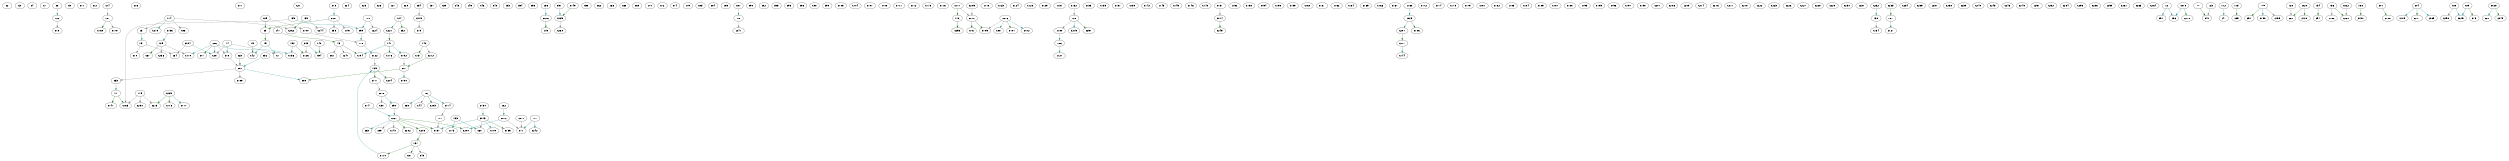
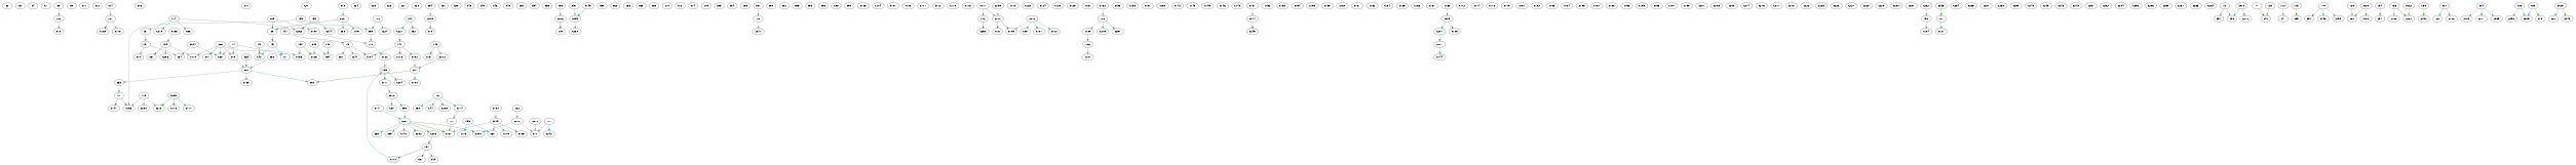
  strict digraph {
    edge [color=teal weight=1]
    c2
    c3
    c4
    c7
    c8
    v22
    c18
    c9
    c11
    c12
    c14
    v21
    c169
    c178
    c16
    c17
    c21
    c23
    co2
    c33
    c80
    c189
    c24
    c25
    c26
    c27
    c29
    c31
    v31
    c10
    c64
    c32
    v1
    c147
    c163
    c34
    co19
    c19
    c37
    c39
    c43
    c45
    c46
    c47
    v3
    c61
    c194
    c247
    c48
    c50
    co27
    c208
    c157
    c200
    c63
    c89
    c140
    c202
    c53
    c54
    c55
    c56
    co26
    c15
    c57
    co25
    c260
    c58
    c59
    v18
    c122
    c62
    c66
    c68
    c69
    c70
    c72
    c74
    c75
    co21
    c5
    c35
    c191
    c78
    c79
    c82
    co12
    c71
    c83
    c84
    c85
    c87
    v8
    c241
    c90
    c92
    c93
    c95
    c96
    c98
    c99
    c100
    c103
    c104
    c107
    n106 [label=c708]
    c110
    v29
    c171
    c204
    c111
    c112
    c114
    v11
    c115
    c116
    c117
    v16
    co10
    c253
    c76
    c105
    c118
    c123
    c124
    c125
    c129
    c131
    c132
    v20
    c180
    c215
    c257
    c133
    c135
    c137
    c139
    c141
    c142
    c143
    c145
    c146
    c148
    c149
    c150
    co13
    c60
    c119
    c155
    c151
    co14
    c245
    c152
    c153
    c154
    c156
    v25
    c67
    c170
    c236
    c158
    c159
    c160
    c161
    c162
    c164
    c165
    c166
    c167
    c168
    co23
    c207
    c106
    co18
    c30
    c172
    c174
    c175
    c179
    v26
    c127
    c181
    c182
    c183
    c184
    c185
    c187
    c188
    c192
    co7
    c190
    c193
    c195
    c196
    c197
    c198
    c201
    c205
    c206
    co17
    c144
    v37
    c49
    c81
    c209
    c212
    c214
    c216
    c217
    c218
    c221
    v41
    c176
    c222
    c223
    c226
    c227
    c228
    c229
    c230
    c231
    c232
    v30
    c134
    c233
    v27
    c121
    c234
    c235
    c237
    c238
    c239
    c240
    c243
    c246
    c248
    c251
    c252
    c254
    c255
    c256
    c259
    c261
    c263
    c264
    v2
    c36
    c91
    v4
    c1
    c28
    v5
    c42
    v6
    c38
    c44
    c203
    v7
    c40
    v9
    v10
    c224
    v12
    c41
    v13
    c65
    v14
    c86
    c219
    c262
    v15
    c213
    c250
    v17
    c242
    v19
    c51
    c138
    c199
    v23
    v24
    c52
    v28
    c22
    v32
    c126
    c136
    v33
    c173
    v34
    c97
    v35
    v36
    c186
    c220
    v38
    c130
    v39
    c244
    v40
    c94
    v42
    c13
    co1
+   c6
    c128
    co3
    co4
    c109
    c211
    c265
    co5
    co6
    c77
    co8
    c225
    c258
    co9
    c73
    co11
    co15
    c210
    co16
    c88
    c101
    c102
    co20
    c120
    co22
    co24
    co28
    c20
    c249
    co29
    c113
    c177
    c8 -> v22
    v22 -> c18 [color=gray40]
    c14 -> v21 [color=gray40]
    v21 -> c169 [color=darkgreen]
    v21 -> c178 [color=gray40]
    c23 -> co2 [color=darkgreen]
    co2 -> c33 [color=gray40]
    co2 -> c80
    co2 -> c189 [color=gray40]
    c33 -> v1
    c31 -> v31
    v31 -> c10 [color=gray40]
    v31 -> c64 [color=gray40]
    c32 -> co2
    v1 -> c147 [color=darkgreen]
    v1 -> c163 [color=darkgreen]
    c34 -> co19 [color=gray40]
    co19 -> c19 [color=gray40]
    c47 -> v3 [color=darkgreen]
    v3 -> c61 [color=gray40]
    v3 -> c194 [color=darkgreen]
    v3 -> c247 [color=gray40]
    c50 -> co27
    co27 -> c208 [color=darkgreen]
    co27 -> c157 [color=darkgreen]
    co27 -> c200 [color=darkgreen]
    co27 -> c63
    co27 -> c89 [color=gray40]
    co27 -> c140 [color=gray40]
    co27 -> c202 [color=darkgreen]
    c208 -> v37 [color=darkgreen]
    c56 -> co26
    co26 -> c15 [color=darkgreen]
    c57 -> co25
    co25 -> c260 [color=gray40]
    c59 -> v18
    v18 -> c122
    c122 -> v29 [color=gray40]
    c75 -> co21
    co21 -> c5 [color=darkgreen]
    co21 -> c35 [color=gray40]
    co21 -> c191 [color=gray40]
    c5 -> v5 [color=darkgreen]
    c78 -> co2 [color=gray40]
    c82 -> co12
    co12 -> c200
    co12 -> c71 [color=gray40]
    c87 -> v8
    v8 -> c241 [color=gray40]
    c100 -> v18 [color=gray40]
    c110 -> v29
    v29 -> c171 [color=darkgreen]
    v29 -> c204 [color=darkgreen]
    c171 -> co18 [color=gray40]
    c114 -> v11 [color=gray40]
    v11 -> c157 [color=gray40]
    c117 -> v16 [color=darkgreen]
    c117 -> co10 [color=gray40]
    v16 -> c253 [color=darkgreen]
    co10 -> c76 [color=darkgreen]
    co10 -> c105 [color=darkgreen]
    c132 -> v20 [color=gray40]
    v20 -> c180 [color=gray40]
    v20 -> c215
    v20 -> c257 [color=darkgreen]
    c180 -> v26
    c141 -> co27
    c149 -> co25 [color=darkgreen]
    c150 -> co13
    co13 -> c157
    co13 -> c60 [color=gray40]
    co13 -> c119
    co13 -> c155 [color=darkgreen]
    c151 -> co14 [color=gray40]
    co14 -> c245 [color=darkgreen]
    c156 -> v25
    v25 -> c67 [color=darkgreen]
    v25 -> c170 [color=gray40]
    v25 -> c236 [color=gray40]
    c168 -> co23
    co23 -> c207
    co23 -> c106 [color=darkgreen]
    c207 -> co17 [color=darkgreen]
    co18 -> c50
    co18 -> c30 [color=gray40]
    v26 -> c127
    c192 -> co7 [color=gray40]
    co7 -> c80 [color=darkgreen]
    co7 -> c190
    c205 -> co10 [color=gray40]
    co17 -> c144
    v37 -> c110 [color=darkgreen]
    v37 -> c49 [color=gray40]
    v37 -> c81 [color=darkgreen]
    c212 -> co7 [color=darkgreen]
    c221 -> v41 [color=darkgreen]
    v41 -> c194
    v41 -> c192
    v41 -> c176 [color=darkgreen]
    c232 -> v30
    v30 -> c134 [color=gray40]
    c233 -> v27 [color=darkgreen]
    v27 -> c121
    v2 -> c36
    v2 -> c91
    v4 -> c78
    v4 -> c1 [color=gray40]
    v4 -> c28 [color=gray40]
    v5 -> c1
    v5 -> c42
    v6 -> c114
    v6 -> c38
    v6 -> c44 [color=gray40]
    v6 -> c203 [color=darkgreen]
    v7 -> c40 [color=darkgreen]
    v9 -> c42 [color=darkgreen]
    v10 -> c59
    v10 -> c224 [color=gray40]
    v12 -> c41
    v13 -> c65 [color=darkgreen]
    v14 -> c31 [color=gray40]
    v14 -> c86 [color=gray40]
    v14 -> c219
    v14 -> c262 [color=gray40]
    v15 -> c163 [color=gray40]
    v15 -> c213 [color=gray40]
    v15 -> c250 [color=gray40]
    v17 -> c71
    v17 -> c242
    v19 -> c51 [color=darkgreen]
    v19 -> c138
    v19 -> c199 [color=gray40]
    v23 -> c40 [color=gray40]
    v24 -> c221
    v24 -> c52 [color=darkgreen]
    v28 -> c22 [color=gray40]
    v32 -> c126 [color=darkgreen]
    v32 -> c136
    v33 -> c60
    v33 -> c173
    v34 -> c97 [color=darkgreen]
    v35 -> c163 [color=gray40]
    v35 -> c59
    v36 -> c186 [color=gray40]
    v36 -> c220 [color=darkgreen]
    v38 -> c130 [color=darkgreen]
    v39 -> c262 [color=darkgreen]
    v39 -> c244 [color=gray40]
    v40 -> c94 [color=darkgreen]
    v42 -> c212 [color=gray40]
    v42 -> c13 [color=darkgreen]
+   co1 -> c6
    co1 -> c128 [color=darkgreen]
    co3 -> c126 [color=gray40]
    co3 -> c94
    co4 -> c109
    co4 -> c211 [color=darkgreen]
    co4 -> c265
    co5 -> c5 [color=darkgreen]
    co5 -> c100 [color=gray40]
    co6 -> c78 [color=gray40]
    co6 -> c170
    co6 -> c28
    co6 -> c136
    co6 -> c77 [color=darkgreen]
    co8 -> c225
    co8 -> c258 [color=gray40]
    co9 -> c225
    co9 -> c73 [color=darkgreen]
    co11 -> c71 [color=gray40]
    co15 -> c36
    co15 -> c210 [color=darkgreen]
    co16 -> c105 [color=gray40]
    co16 -> c88
    co16 -> c101 [color=darkgreen]
    co16 -> c102
    co20 -> c22 [color=darkgreen]
    co20 -> c120 [color=darkgreen]
    co22 -> c220 [color=gray40]
    co24 -> c64 [color=gray40]
    co24 -> c28
    co28 -> c20
    co28 -> c249 [color=darkgreen]
    co29 -> c213 [color=darkgreen]
    co29 -> c113 [color=darkgreen]
    co29 -> c177
  }
